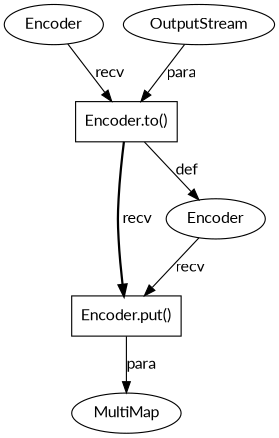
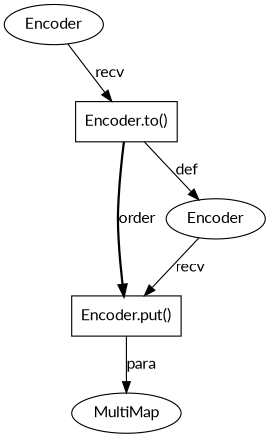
  digraph {
    fontname=Lato
    node [fontname=Lato shape=ellipse]
    edge [fontname=Lato style=solid]
    n1 [label="Encoder.put()" shape=box]
    n2 [label=MultiMap]
    n3 [label=Encoder]
    n4 [label="Encoder.to()" shape=box]
    n5 [label=Encoder]
-   n6 [label=OutputStream]
    n1 -> n2 [label=para]
    n3 -> n1 [label=recv]
-   n4 -> n1 [label=recv style=bold]
+   n4 -> n1 [label=order style=bold]
    n4 -> n3 [label=def]
    n5 -> n4 [label=recv]
-   n6 -> n4 [label=para]
  }
